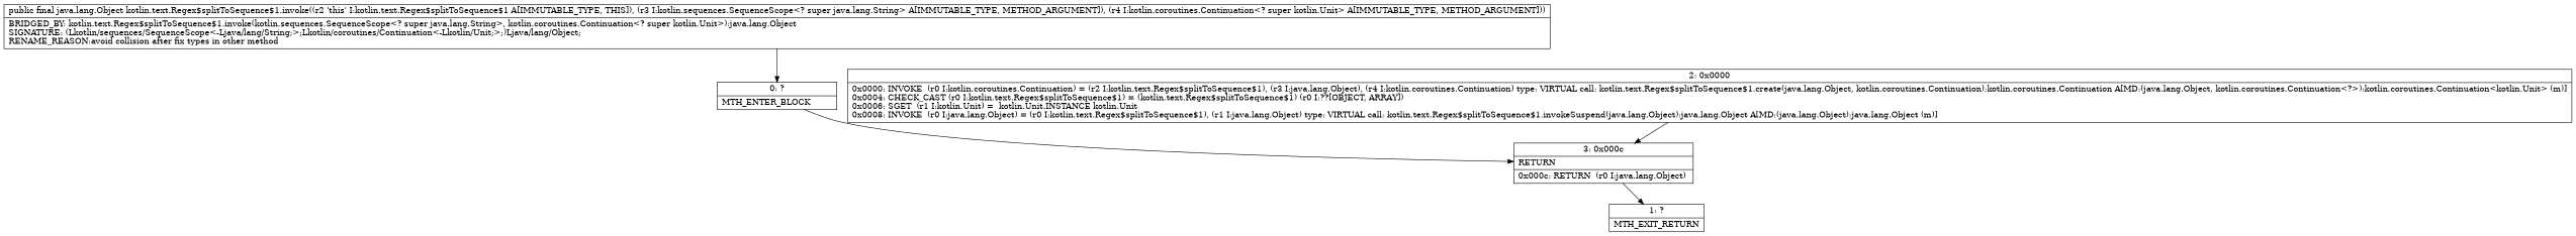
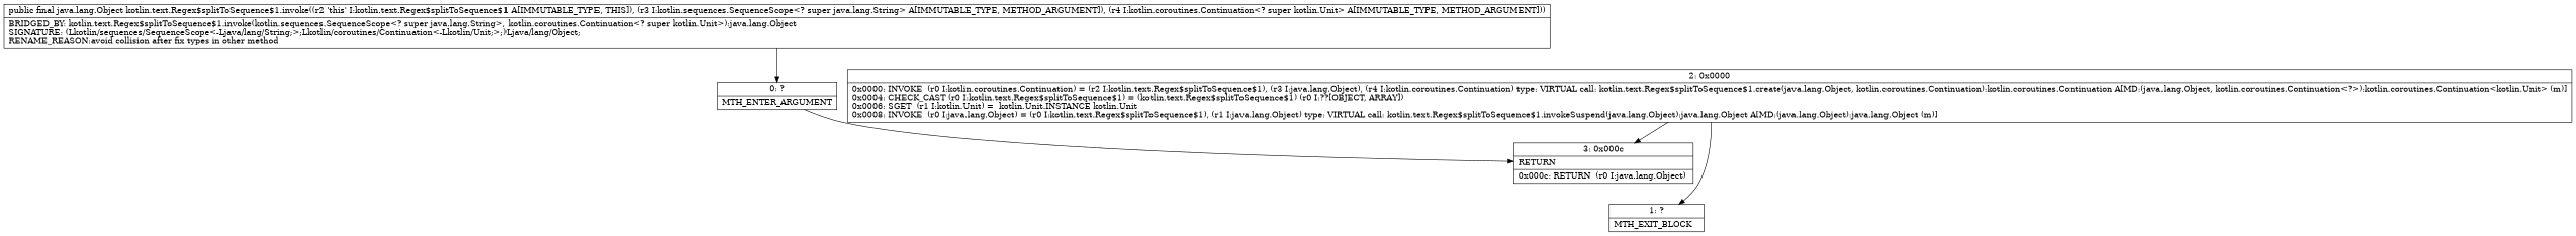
  digraph {
    node [shape=record]
-   n1 [label="{0\:\ ?|MTH_ENTER_BLOCK\l}"]
+   n1 [label="{0\:\ ?|MTH_ENTER_ARGUMENT\l}"]
    n2 [label="{3\:\ 0x000c|RETURN\l|0x000c: RETURN  (r0 I:java.lang.Object) \l}"]
    n3 [label="{2\:\ 0x0000|0x0000: INVOKE  (r0 I:kotlin.coroutines.Continuation) = (r2 I:kotlin.text.Regex$splitToSequence$1), (r3 I:java.lang.Object), (r4 I:kotlin.coroutines.Continuation) type: VIRTUAL call: kotlin.text.Regex$splitToSequence$1.create(java.lang.Object, kotlin.coroutines.Continuation):kotlin.coroutines.Continuation A[MD:(java.lang.Object, kotlin.coroutines.Continuation\<?\>):kotlin.coroutines.Continuation\<kotlin.Unit\> (m)]\l0x0004: CHECK_CAST (r0 I:kotlin.text.Regex$splitToSequence$1) = (kotlin.text.Regex$splitToSequence$1) (r0 I:??[OBJECT, ARRAY]) \l0x0006: SGET  (r1 I:kotlin.Unit) =  kotlin.Unit.INSTANCE kotlin.Unit \l0x0008: INVOKE  (r0 I:java.lang.Object) = (r0 I:kotlin.text.Regex$splitToSequence$1), (r1 I:java.lang.Object) type: VIRTUAL call: kotlin.text.Regex$splitToSequence$1.invokeSuspend(java.lang.Object):java.lang.Object A[MD:(java.lang.Object):java.lang.Object (m)]\l}"]
-   n4 [label="{1\:\ ?|MTH_EXIT_RETURN\l}"]
+   n4 [label="{1\:\ ?|MTH_EXIT_BLOCK\l}"]
    n5 [label="{public final java.lang.Object kotlin.text.Regex$splitToSequence$1.invoke((r2 'this' I:kotlin.text.Regex$splitToSequence$1 A[IMMUTABLE_TYPE, THIS]), (r3 I:kotlin.sequences.SequenceScope\<? super java.lang.String\> A[IMMUTABLE_TYPE, METHOD_ARGUMENT]), (r4 I:kotlin.coroutines.Continuation\<? super kotlin.Unit\> A[IMMUTABLE_TYPE, METHOD_ARGUMENT]))  | BRIDGED_BY: kotlin.text.Regex$splitToSequence$1.invoke(kotlin.sequences.SequenceScope\<? super java.lang.String\>, kotlin.coroutines.Continuation\<? super kotlin.Unit\>):java.lang.Object\lSIGNATURE: (Lkotlin\/sequences\/SequenceScope\<\-Ljava\/lang\/String;\>;Lkotlin\/coroutines\/Continuation\<\-Lkotlin\/Unit;\>;)Ljava\/lang\/Object;\lRENAME_REASON:avoid collision after fix types in other method\l}"]
    n1 -> n2
-   n2 -> n4
+   n3 -> n4
    n3 -> n2
    n5 -> n1
  }
